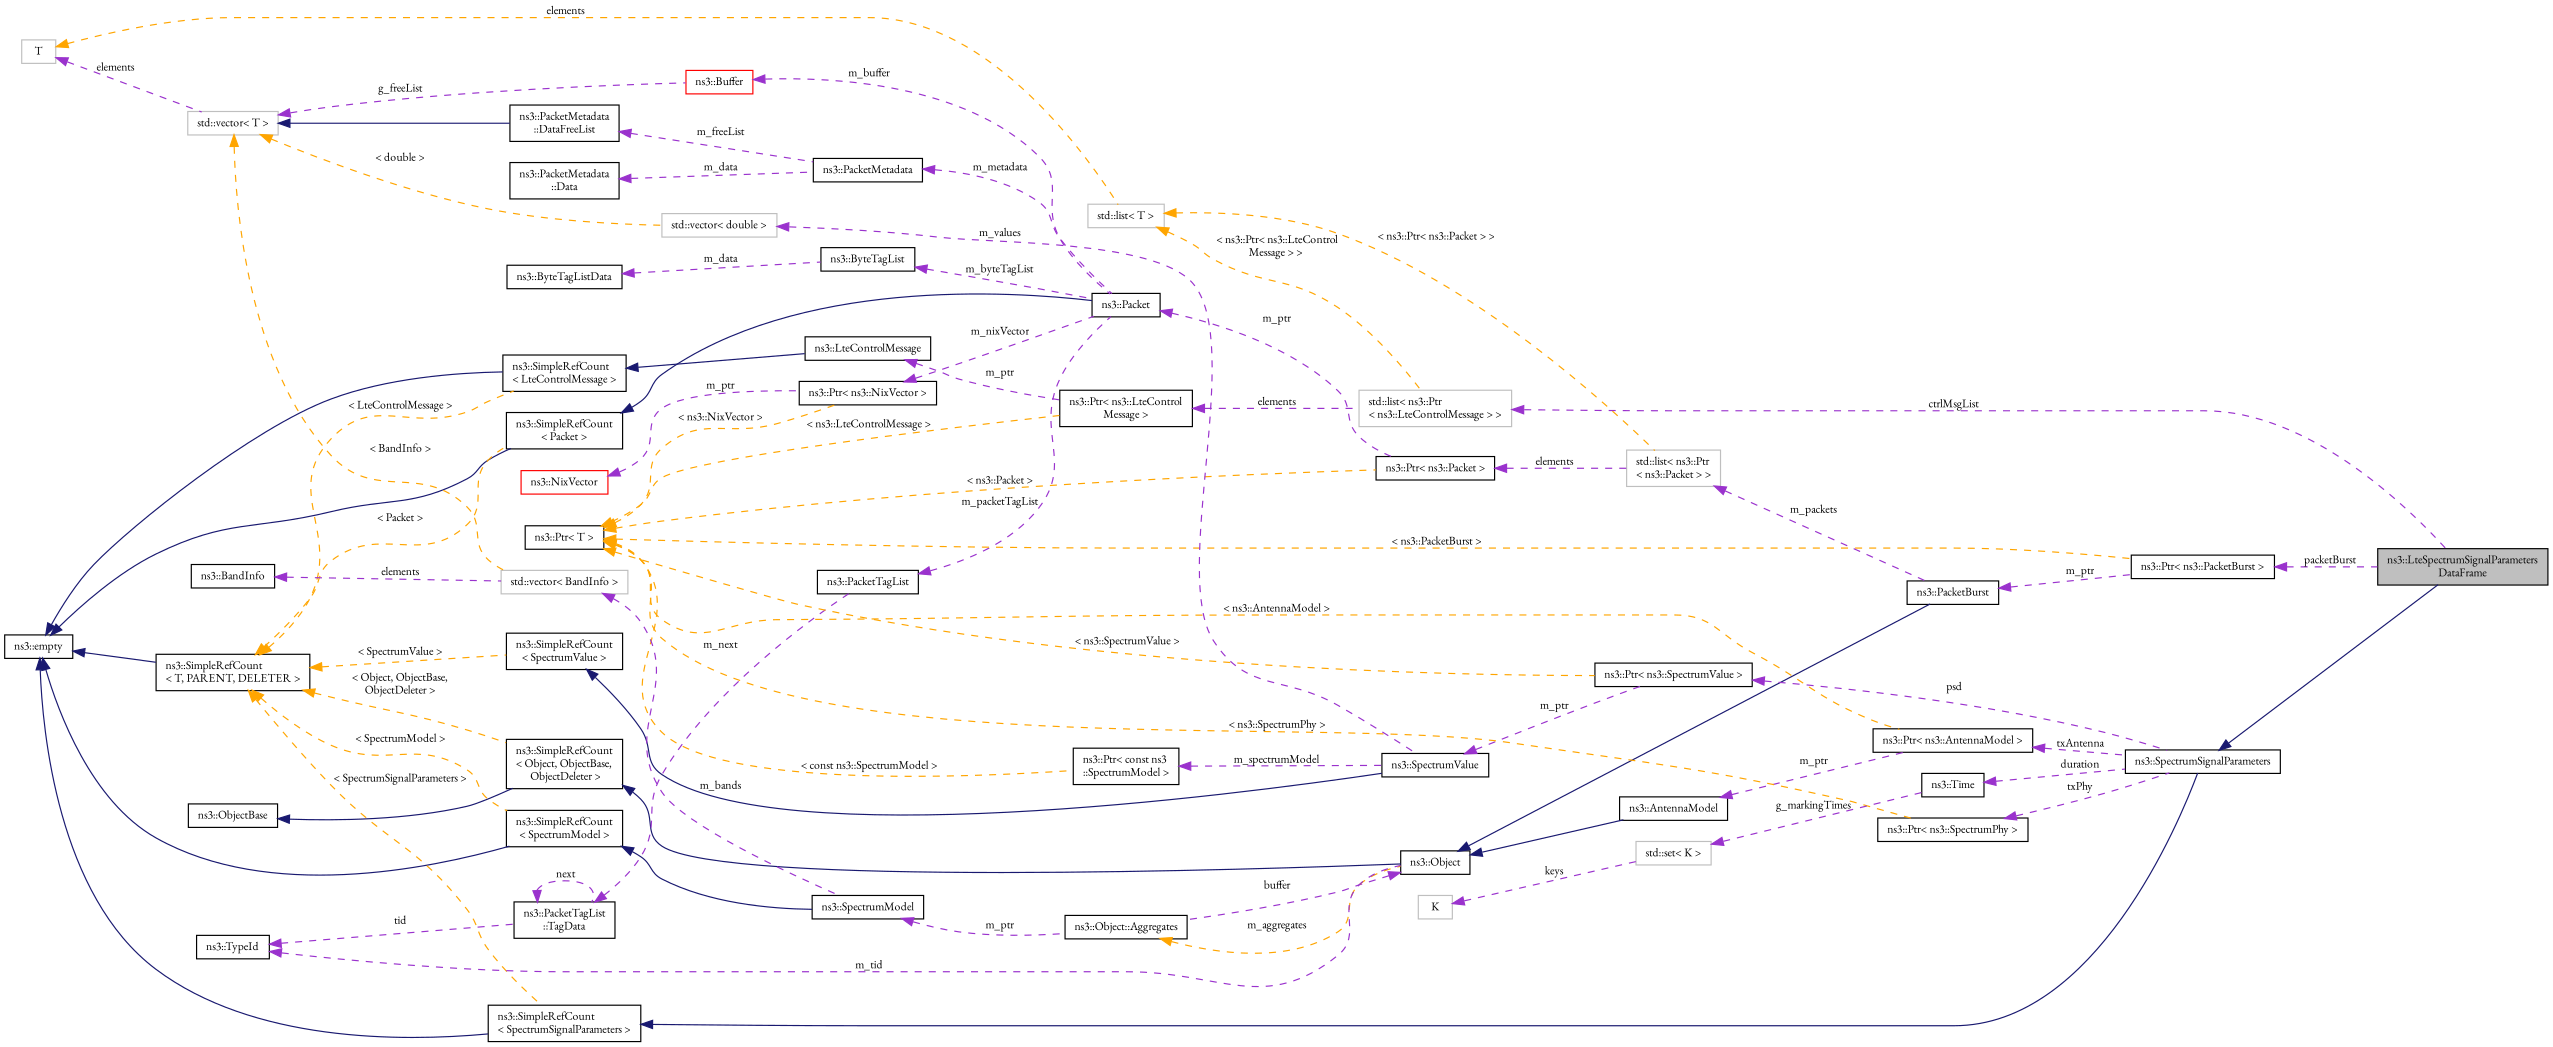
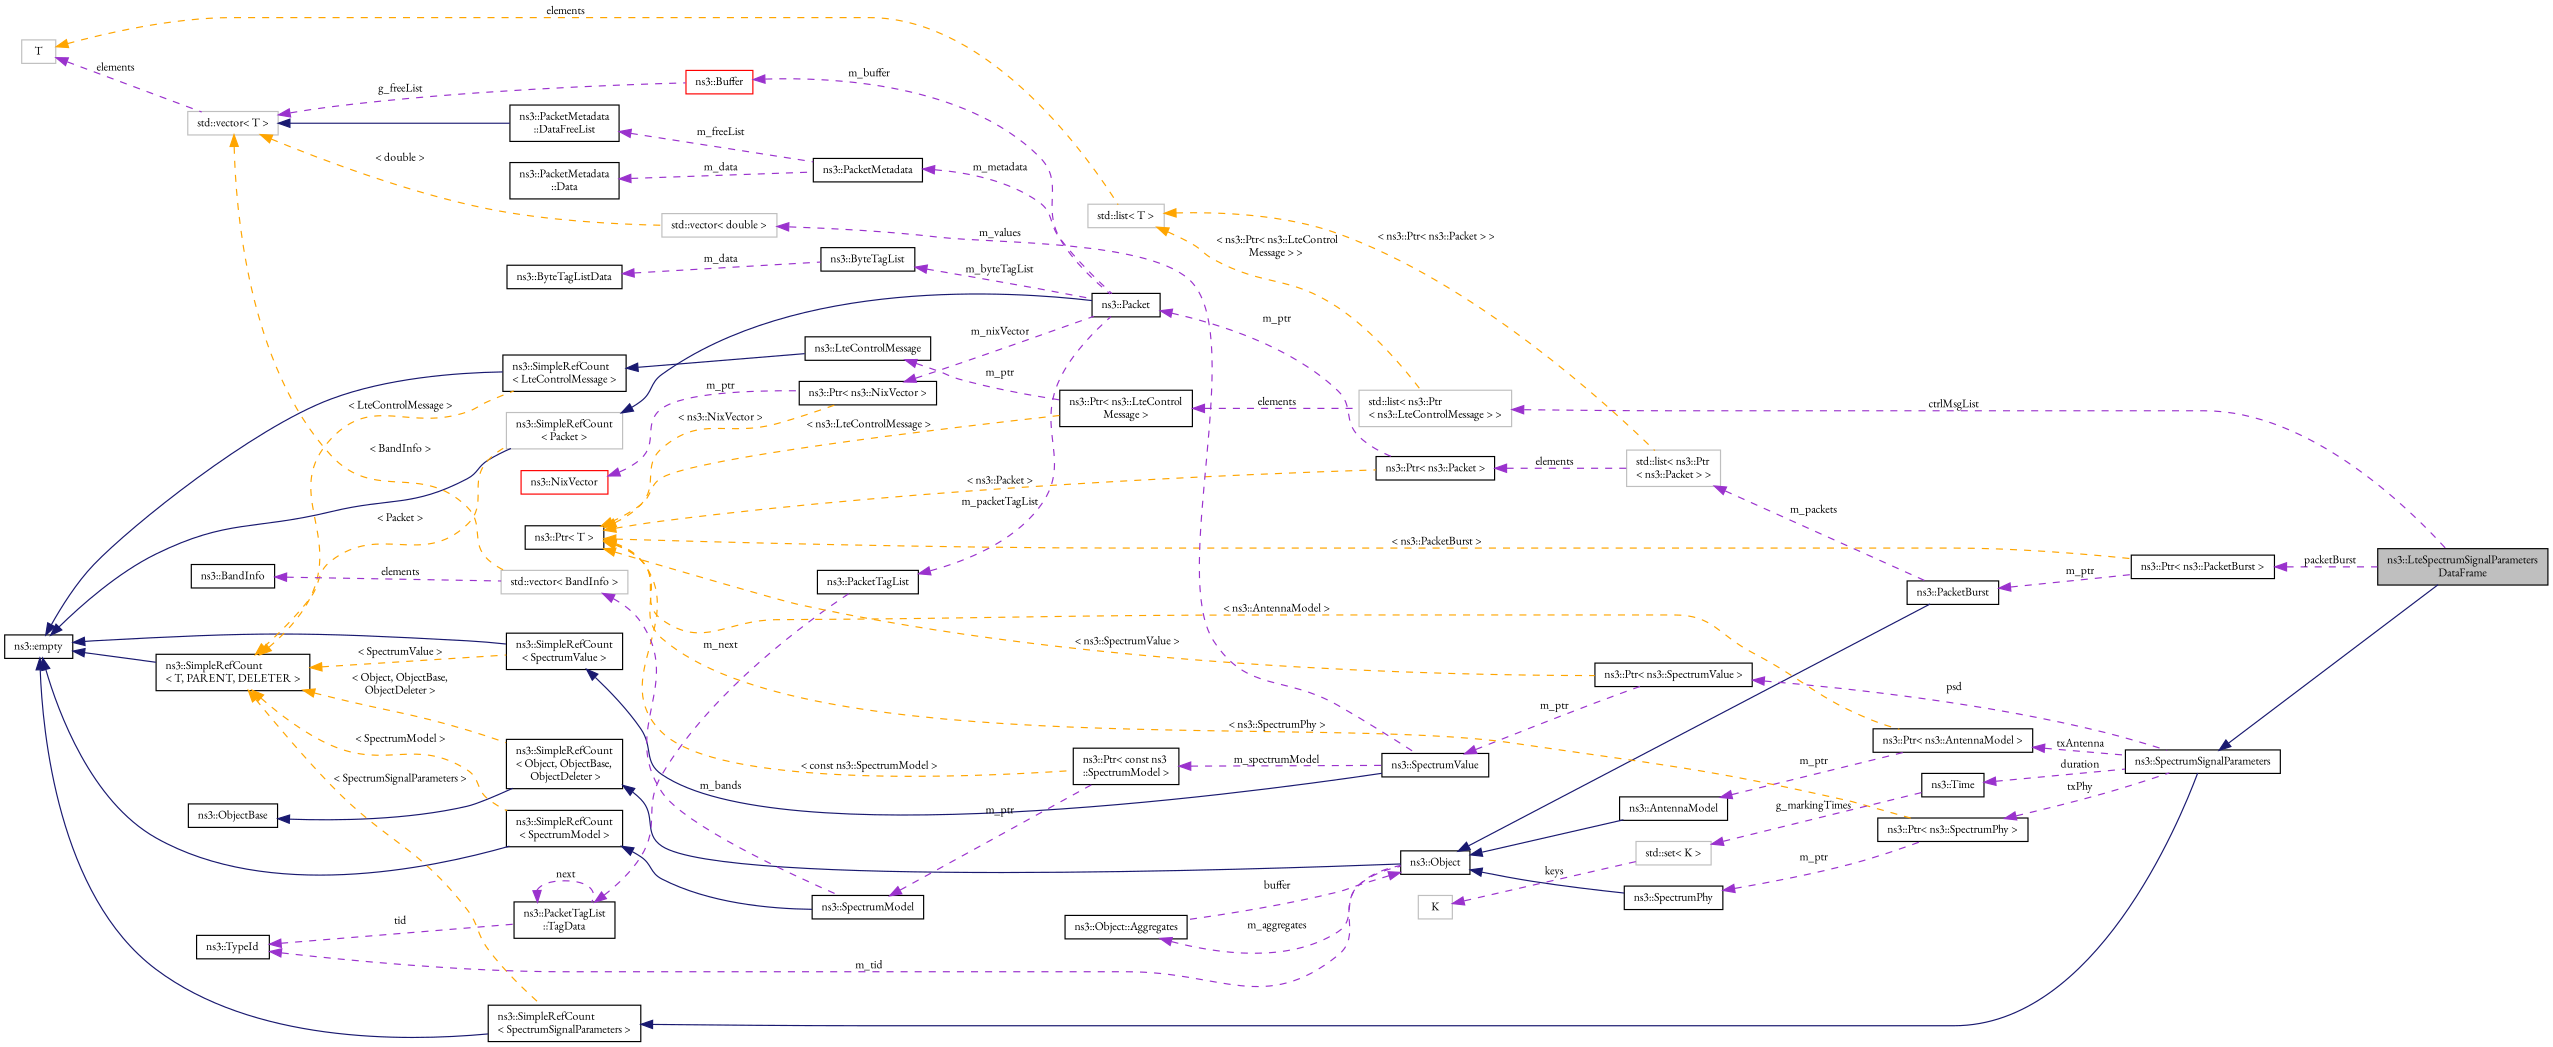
  digraph {
    fontname="EB Garamond"
    rankdir=LR
    node [color=black fillcolor=white fontname="EB Garamond" fontsize=10 shape=record style=filled]
    edge [color=darkorchid3 dir=back fontname="EB Garamond" fontsize=10 labelfontname=Helvetica labelfontsize=10 style=dashed]
    n1 [fillcolor=grey75 fontcolor=black height=0.2 label="ns3::LteSpectrumSignalParameters\lDataFrame" width=0.4]
    n2 [height=0.2 label="ns3::SpectrumSignalParameters" width=0.4]
    n3 [height=0.2 label="ns3::SimpleRefCount\l\< SpectrumSignalParameters \>" width=0.4]
    n4 [height=0.2 label="ns3::empty" width=0.4]
    n5 [height=0.2 label="ns3::SimpleRefCount\l\< T, PARENT, DELETER \>" width=0.4]
    n6 [height=0.2 label="ns3::SimpleRefCount\l\< SpectrumValue \>" width=0.4]
    n7 [height=0.2 label="ns3::SimpleRefCount\l\< SpectrumModel \>" width=0.4]
    n8 [height=0.2 label="ns3::SimpleRefCount\l\< LteControlMessage \>" width=0.4]
-   n9 [height=0.2 label="ns3::SimpleRefCount\l\< Packet \>" width=0.4]
+   n9 [color=grey75 height=0.2 label="ns3::SimpleRefCount\l\< Packet \>" width=0.4]
    n10 [height=0.2 label="ns3::SimpleRefCount\l\< Object, ObjectBase,\l ObjectDeleter \>" width=0.4]
    n11 [height=0.2 label="ns3::SpectrumValue" width=0.4]
    n12 [height=0.2 label="ns3::SpectrumModel" width=0.4]
    n13 [height=0.2 label="ns3::LteControlMessage" width=0.4]
    n14 [height=0.2 label="ns3::Packet" width=0.4]
    n15 [height=0.2 label="ns3::Object" width=0.4]
    n16 [height=0.2 label="ns3::Ptr\< ns3::AntennaModel \>" width=0.4]
    n17 [height=0.2 label="ns3::AntennaModel" width=0.4]
    n18 [height=0.2 label="ns3::Object::Aggregates" width=0.4]
+   n19 [height=0.2 label="ns3::SpectrumPhy" width=0.4]
    n20 [height=0.2 label="ns3::PacketBurst" width=0.4]
    n21 [height=0.2 label="ns3::Ptr\< ns3::SpectrumPhy \>" width=0.4]
    n22 [height=0.2 label="ns3::Ptr\< ns3::PacketBurst \>" width=0.4]
    n23 [height=0.2 label="ns3::ObjectBase" width=0.4]
    n24 [height=0.2 label="ns3::TypeId" width=0.4]
    n25 [height=0.2 label="ns3::PacketTagList\l::TagData" width=0.4]
    n26 [height=0.2 label="ns3::PacketTagList" width=0.4]
    n27 [height=0.2 label="ns3::Ptr\< T \>" width=0.4]
    n28 [height=0.2 label="ns3::Ptr\< ns3::SpectrumValue \>" width=0.4]
    n29 [height=0.2 label="ns3::Ptr\< const ns3\l::SpectrumModel \>" width=0.4]
    n30 [height=0.2 label="ns3::Ptr\< ns3::LteControl\lMessage \>" width=0.4]
    n31 [height=0.2 label="ns3::Ptr\< ns3::Packet \>" width=0.4]
    n32 [height=0.2 label="ns3::Ptr\< ns3::NixVector \>" width=0.4]
    n33 [color=grey75 height=0.2 label="std::list\< ns3::Ptr\l\< ns3::LteControlMessage \> \>" width=0.4]
    n34 [color=grey75 height=0.2 label="std::list\< ns3::Ptr\l\< ns3::Packet \> \>" width=0.4]
    n35 [height=0.2 label="ns3::Time" width=0.4]
    n36 [color=grey75 height=0.2 label="std::set\< K \>" width=0.4]
    n37 [color=grey75 height=0.2 label=K width=0.4]
    n38 [color=grey75 height=0.2 label="std::vector\< BandInfo \>" width=0.4]
    n39 [height=0.2 label="ns3::BandInfo" width=0.4]
    n40 [color=grey75 height=0.2 label="std::vector\< T \>" width=0.4]
    n41 [color=grey75 height=0.2 label="std::vector\< double \>" width=0.4]
    n42 [height=0.2 label="ns3::PacketMetadata\l::DataFreeList" width=0.4]
    n43 [color=red height=0.2 label="ns3::Buffer" width=0.4]
    n44 [height=0.2 label="ns3::PacketMetadata" width=0.4]
    n45 [color=grey75 height=0.2 label=T width=0.4]
    n46 [color=grey75 height=0.2 label="std::list\< T \>" width=0.4]
    n47 [color=red height=0.2 label="ns3::NixVector" width=0.4]
    n48 [height=0.2 label="ns3::PacketMetadata\l::Data" width=0.4]
    n49 [height=0.2 label="ns3::ByteTagList" width=0.4]
    n50 [height=0.2 label="ns3::ByteTagListData" width=0.4]
    n2 -> n1 [color=midnightblue style=solid]
    n3 -> n2 [color=midnightblue style=solid]
    n4 -> n3 [color=midnightblue style=solid]
    n4 -> n5 [color=midnightblue style=solid]
+   n4 -> n6 [color=midnightblue style=solid]
    n4 -> n7 [color=midnightblue style=solid]
    n4 -> n8 [color=midnightblue style=solid]
    n4 -> n9 [color=midnightblue style=solid]
    n5 -> n3 [color=orange label=" \< SpectrumSignalParameters \>"]
    n5 -> n6 [color=orange label=" \< SpectrumValue \>"]
    n5 -> n7 [color=orange label=" \< SpectrumModel \>"]
    n5 -> n8 [color=orange label=" \< LteControlMessage \>"]
    n5 -> n9 [color=orange label=" \< Packet \>"]
    n5 -> n10 [color=orange label=" \< Object, ObjectBase,\l ObjectDeleter \>"]
    n6 -> n11 [color=midnightblue style=solid]
    n7 -> n12 [color=midnightblue style=solid]
    n8 -> n13 [color=midnightblue style=solid]
    n9 -> n14 [color=midnightblue style=solid]
    n10 -> n15 [color=midnightblue style=solid]
    n11 -> n28 [label=" m_ptr"]
-   n12 -> n18 [label=" m_ptr"]
+   n12 -> n29 [label=" m_ptr"]
    n13 -> n30 [label=" m_ptr"]
    n14 -> n31 [label=" m_ptr"]
    n15 -> n17 [color=midnightblue style=solid]
    n15 -> n18 [label=" buffer"]
+   n15 -> n19 [color=midnightblue style=solid]
    n15 -> n20 [color=midnightblue style=solid]
    n16 -> n2 [label=" txAntenna"]
    n17 -> n16 [label=" m_ptr"]
-   n18 -> n15 [color=orange label=" m_aggregates"]
+   n18 -> n15 [label=" m_aggregates"]
+   n19 -> n21 [label=" m_ptr"]
    n20 -> n22 [label=" m_ptr"]
    n21 -> n2 [label=" txPhy"]
    n22 -> n1 [label=" packetBurst"]
    n23 -> n10 [color=midnightblue style=solid]
    n24 -> n15 [label=" m_tid"]
    n24 -> n25 [label=" tid"]
    n25 -> n25 [label=" next"]
    n25 -> n26 [label=" m_next"]
    n26 -> n14 [label=" m_packetTagList"]
    n27 -> n16 [color=orange label=" \< ns3::AntennaModel \>"]
    n27 -> n21 [color=orange label=" \< ns3::SpectrumPhy \>"]
    n27 -> n22 [color=orange label=" \< ns3::PacketBurst \>"]
    n27 -> n28 [color=orange label=" \< ns3::SpectrumValue \>"]
    n27 -> n29 [color=orange label=" \< const ns3::SpectrumModel \>"]
    n27 -> n30 [color=orange label=" \< ns3::LteControlMessage \>"]
    n27 -> n31 [color=orange label=" \< ns3::Packet \>"]
    n27 -> n32 [color=orange label=" \< ns3::NixVector \>"]
    n28 -> n2 [label=" psd"]
    n29 -> n11 [label=" m_spectrumModel"]
    n30 -> n33 [label=" elements"]
    n31 -> n34 [label=" elements"]
    n32 -> n14 [label=" m_nixVector"]
    n33 -> n1 [label=" ctrlMsgList"]
    n34 -> n20 [label=" m_packets"]
    n35 -> n2 [label=" duration"]
    n36 -> n35 [label=" g_markingTimes"]
    n37 -> n36 [label=" keys"]
    n38 -> n12 [label=" m_bands"]
    n39 -> n38 [label=" elements"]
    n40 -> n38 [color=orange label=" \< BandInfo \>"]
    n40 -> n41 [color=orange label=" \< double \>"]
    n40 -> n42 [color=midnightblue style=solid]
    n40 -> n43 [label=" g_freeList"]
    n41 -> n11 [label=" m_values"]
    n42 -> n44 [label=" m_freeList"]
    n43 -> n14 [label=" m_buffer"]
    n44 -> n14 [label=" m_metadata"]
    n45 -> n40 [label=" elements"]
    n45 -> n46 [color=orange label=" elements"]
    n46 -> n33 [color=orange label=" \< ns3::Ptr\< ns3::LteControl\lMessage \> \>"]
    n46 -> n34 [color=orange label=" \< ns3::Ptr\< ns3::Packet \> \>"]
    n47 -> n32 [label=" m_ptr"]
    n48 -> n44 [label=" m_data"]
    n49 -> n14 [label=" m_byteTagList"]
    n50 -> n49 [label=" m_data"]
  }
